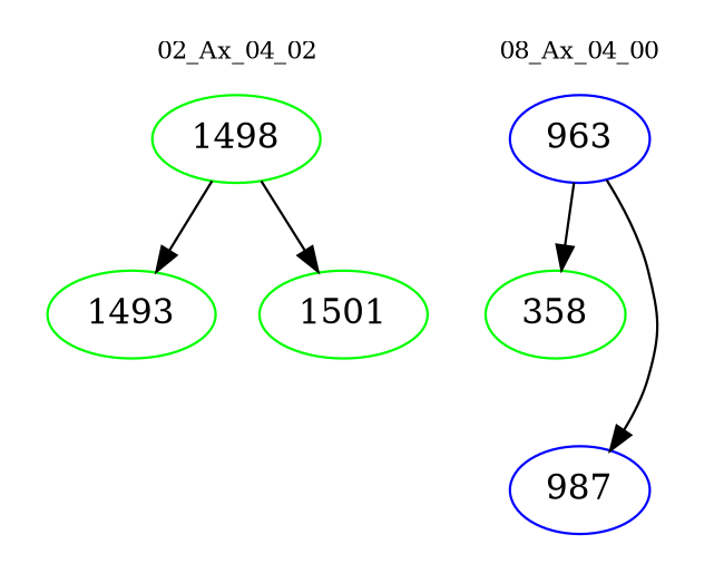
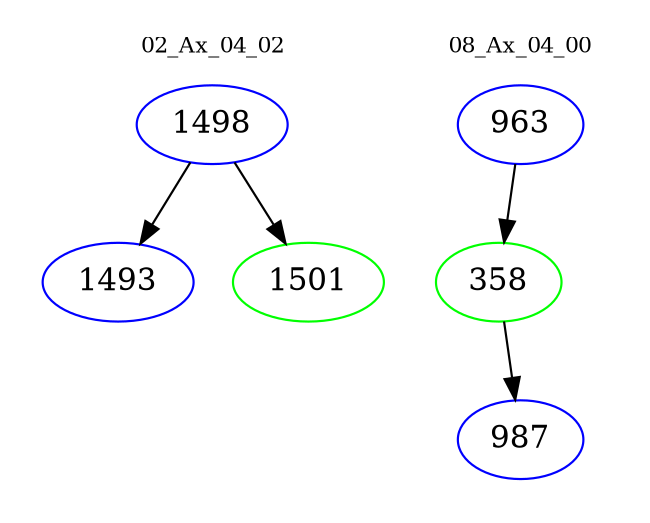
  digraph {
    node [color=blue]
    edge [color=black]
-   n1 [color=green label=1498]
-   n2 [color=green label=1493]
+   n1 [label=1498]
+   n2 [label=1493]
    n3 [color=green label=1501]
    n4 [label=963]
    n5 [color=green label=358]
    n6 [label=987]
    subgraph cluster_1 {
      color=white
      fontsize=10
      label="02_Ax_04_02"
      n1
      n2
      n3
    }
    subgraph cluster_2 {
      color=white
      fontsize=10
      label="08_Ax_04_00"
      n4
      n5
      n6
    }
    n1 -> n2
    n1 -> n3
    n4 -> n5
-   n4 -> n6
+   n5 -> n6
  }
